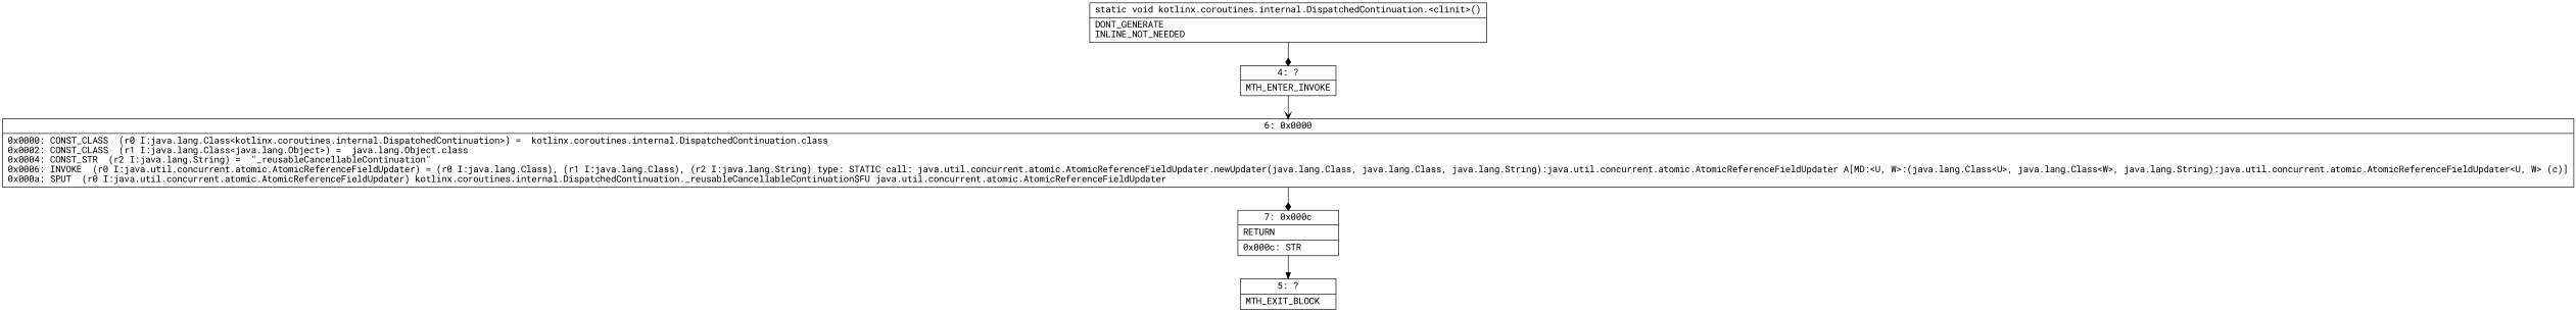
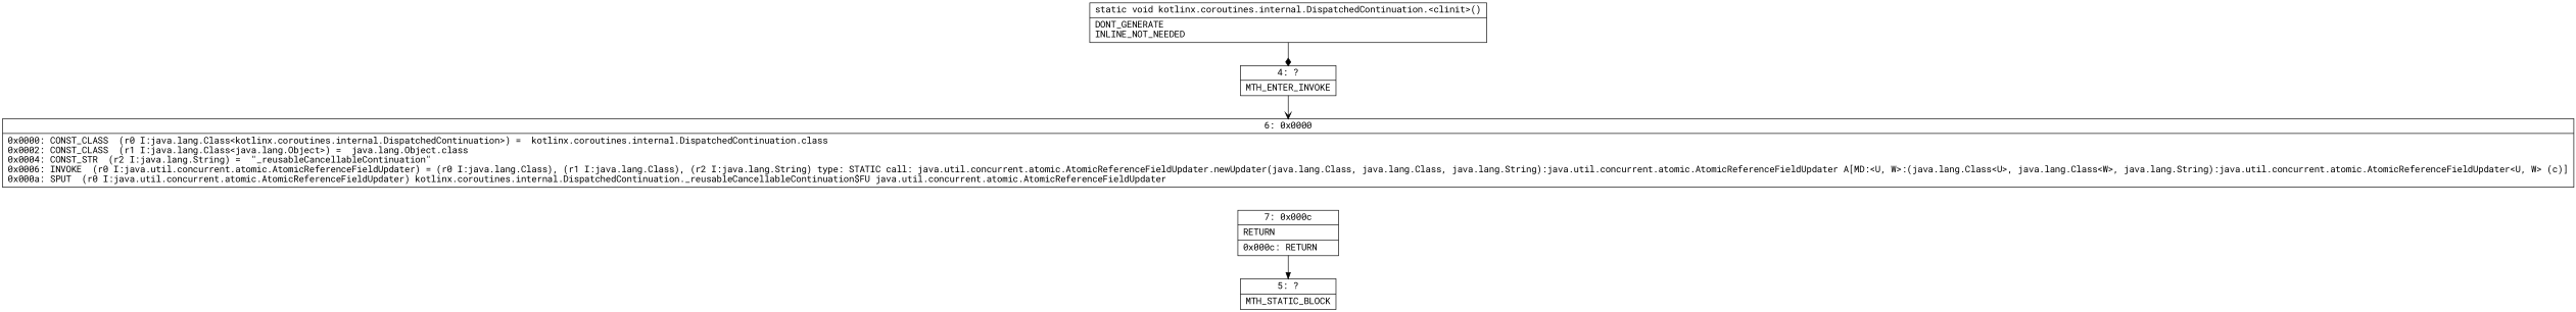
  digraph {
    fontname="Roboto Mono"
    node [fontname="Roboto Mono" shape=record]
    edge [arrowhead=diamond fontname="Roboto Mono"]
    n1 [label="{4\:\ ?|MTH_ENTER_INVOKE\l}"]
    n2 [label="{6\:\ 0x0000|0x0000: CONST_CLASS  (r0 I:java.lang.Class\<kotlinx.coroutines.internal.DispatchedContinuation\>) =  kotlinx.coroutines.internal.DispatchedContinuation.class \l0x0002: CONST_CLASS  (r1 I:java.lang.Class\<java.lang.Object\>) =  java.lang.Object.class \l0x0004: CONST_STR  (r2 I:java.lang.String) =  \"_reusableCancellableContinuation\" \l0x0006: INVOKE  (r0 I:java.util.concurrent.atomic.AtomicReferenceFieldUpdater) = (r0 I:java.lang.Class), (r1 I:java.lang.Class), (r2 I:java.lang.String) type: STATIC call: java.util.concurrent.atomic.AtomicReferenceFieldUpdater.newUpdater(java.lang.Class, java.lang.Class, java.lang.String):java.util.concurrent.atomic.AtomicReferenceFieldUpdater A[MD:\<U, W\>:(java.lang.Class\<U\>, java.lang.Class\<W\>, java.lang.String):java.util.concurrent.atomic.AtomicReferenceFieldUpdater\<U, W\> (c)]\l0x000a: SPUT  (r0 I:java.util.concurrent.atomic.AtomicReferenceFieldUpdater) kotlinx.coroutines.internal.DispatchedContinuation._reusableCancellableContinuation$FU java.util.concurrent.atomic.AtomicReferenceFieldUpdater \l}"]
-   n3 [label="{7\:\ 0x000c|RETURN\l|0x000c: STR   \l}"]
-   n4 [label="{5\:\ ?|MTH_EXIT_BLOCK\l}"]
+   n3 [label="{7\:\ 0x000c|RETURN\l|0x000c: RETURN   \l}"]
+   n4 [label="{5\:\ ?|MTH_STATIC_BLOCK\l}"]
    n5 [label="{static void kotlinx.coroutines.internal.DispatchedContinuation.\<clinit\>()  | DONT_GENERATE\lINLINE_NOT_NEEDED\l}"]
    n1 -> n2 [arrowhead=vee]
-   n2 -> n3
    n3 -> n4 [arrowhead=normal]
    n5 -> n1
  }
